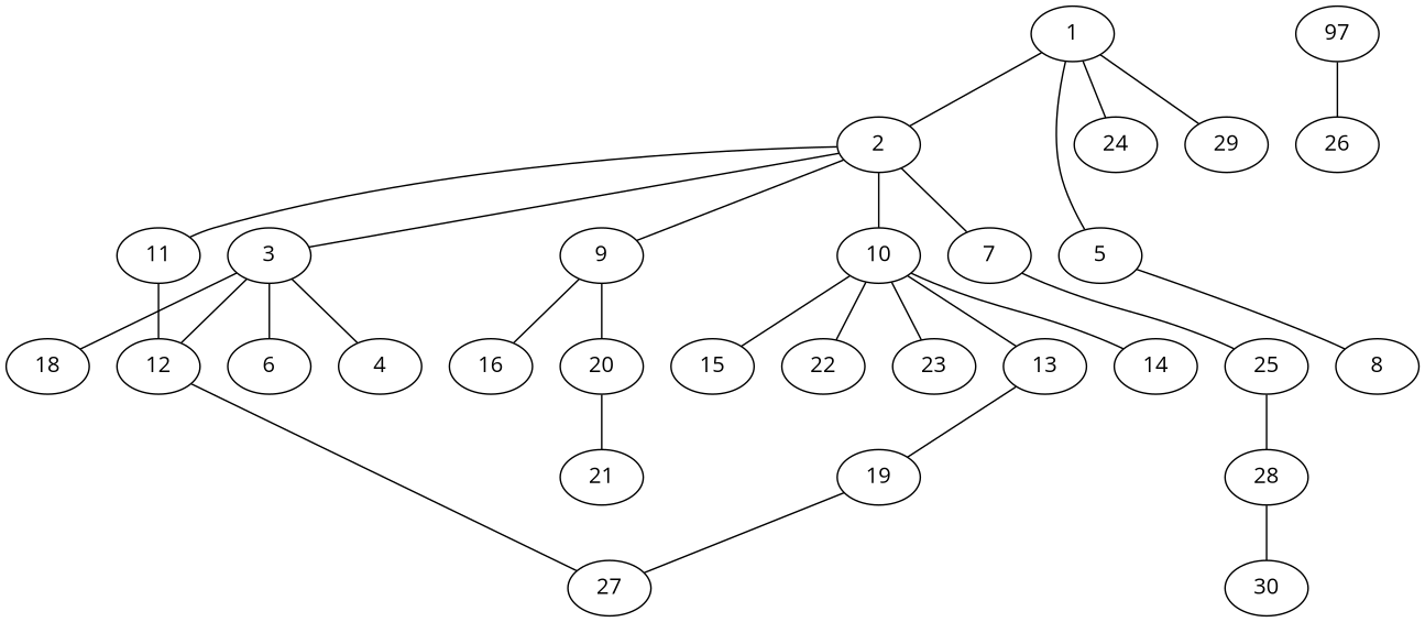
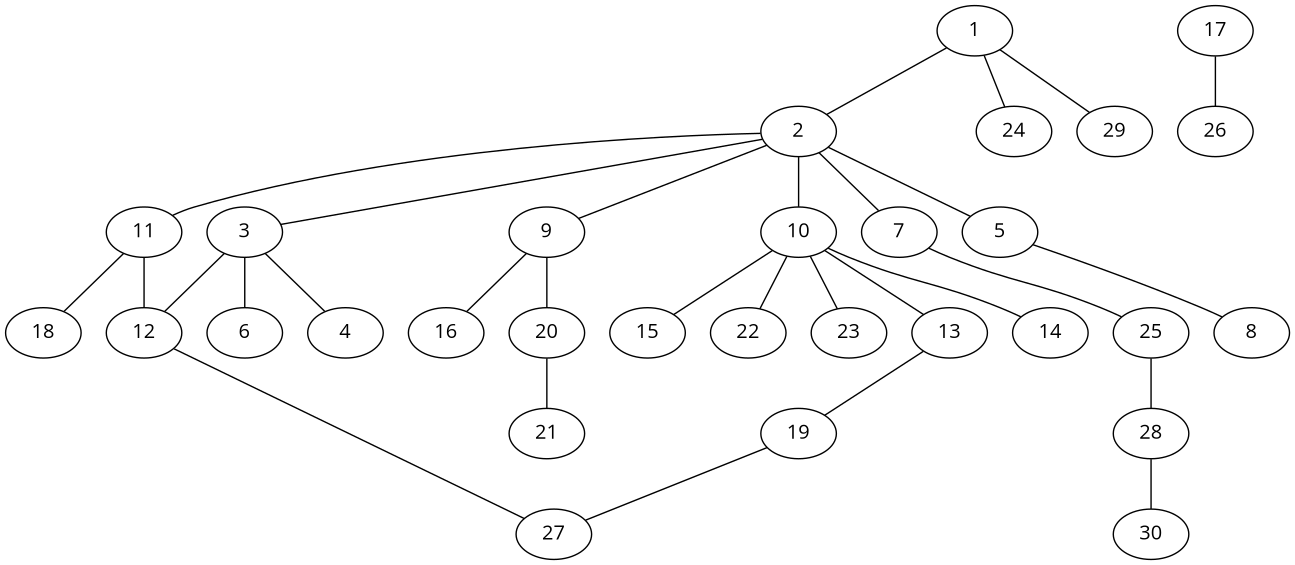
  graph {
    fontname="Open Sans"
    node [fontname="Open Sans"]
    edge [fontname="Open Sans"]
    1
    2
    24
    29
    3
    5
    7
    9
    10
    11
    4
    12
    18
    6
    8
    25
    16
    20
    13
    14
    15
    22
    23
    27
    28
    21
    19
-   17 [label=97]
+   17
    26
    30
    1 -- 2
    1 -- 24
    1 -- 29
    2 -- 3
-   1 -- 5
+   2 -- 5
    2 -- 7
    2 -- 9
    2 -- 10
    2 -- 11
    3 -- 4
    3 -- 12
-   3 -- 18
+   11 -- 18
    3 -- 6
    5 -- 8
    7 -- 25
    9 -- 16
    9 -- 20
    10 -- 13
    10 -- 14
    10 -- 15
    10 -- 22
    10 -- 23
    11 -- 12
    12 -- 27
    25 -- 28
    20 -- 21
    13 -- 19
    28 -- 30
    19 -- 27
    17 -- 26
  }
